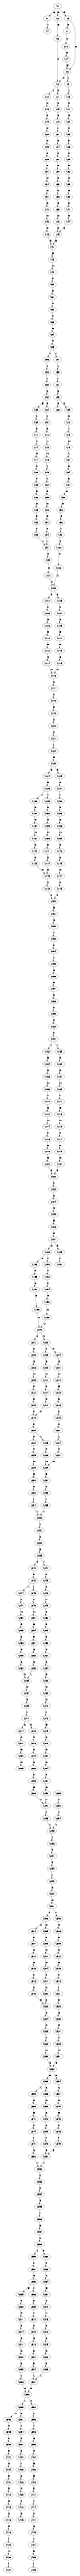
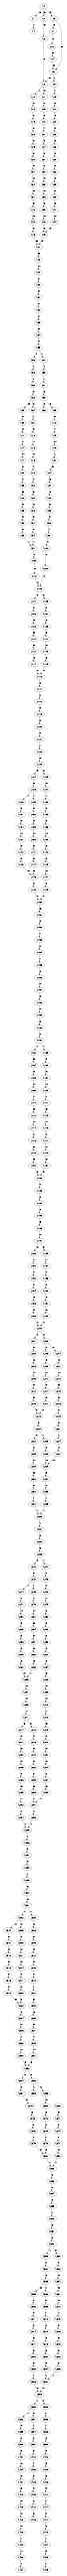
  strict digraph {
    S0
    S1
    S2
    S3
    S4
    S5
    S6
    S7
    S8
    S9
    S10
    S11
    S12
    S13
    S14
    S15
    S16
    S17
    S18
    S19
    S20
    S21
    S22
    S23
    S24
    S25
    S26
    S27
    S28
    S29
    S30
    S31
    S32
    S33
    S34
    S35
    S36
    S37
    S38
    S39
    S40
    S41
    S42
    S43
    S44
    S45
    S46
    S47
    S48
    S49
    S50
    S51
    S52
    S53
    S54
    S55
    S56
    S57
    S58
    S59
    S60
    S61
    S62
    S63
    S64
    S65
    S66
    S69
    S67
    S68
    S70
    S71
    S72
    S73
    S74
    S75
    S76
    S77
    S78
    S79
    S80
    S81
    S82
    S83
    S84
    S85
    S86
    S87
    S88
    S89
    S90
    S91
    S92
    S93
    S94
    S95
    S96
    S97
    S98
    S99
    S100
    S101
    S102
    S103
    S104
    S105
    S106
    S107
    S108
    S109
    S110
    S111
    S112
    S113
    S114
    S115
    S116
    S117
    S118
    S119
    S120
    S121
    S122
    S123
    S124
    S125
    S126
    S127
    S128
    S129
    S130
    S131
    S132
    S133
    S134
    S135
    S136
    S137
    S138
    S139
    S140
    S141
    S142
    S143
    S144
    S145
    S146
    S147
    S148
    S149
    S150
    S151
    S152
    S153
    S154
    S155
    S156
    S157
    S158
    S159
    S160
    S161
    S162
    S163
    S164
    S165
    S166
    S167
    S168
    S169
    S170
    S171
    S172
    S173
    S174
    S175
    S176
    S177
    S178
    S179
    S180
    S181
    S182
    S183
    S184
    S185
    S186
    S187
    S188
    S189
    S190
    S191
    S192
    S193
    S194
    S195
    S196
    S197
    S198
    S199
    S200
    S201
    S202
    S203
    S204
    S205
    S206
    S207
    S208
    S209
    S210
    S211
    S212
    S213
    S214
    S215
    S216
    S217
    S218
    S219
    S220
    S221
    S222
    S223
    S224
    S225
    S226
    S227
    S228
    S229
    S230
    S231
    S232
    S233
    S234
    S235
    S236
    S237
    S238
    S239
    S240
    S241
    S242
    S243
    S244
    S245
    S246
    S247
    S248
    S249
    S250
    S251
    S252
    S253
    S254
    S255
    S256
    S257
    S258
    S259
    S260
    S261
    S262
    S263
    S264
    S265
    S266
    S267
    S268
    S269
    S270
    S271
    S272
    S273
    S274
    S275
    S276
    S277
    S278
    S279
    S280
    S281
    S282
    S283
    S284
    S285
+   S286
    S287
    S288
    S289
    S290
    S291
    S292
    S293
    S294
    S295
    S296
    S297
    S298
    S299
    S300
    S301
    S302
    S303
    S304
    S305
    S306
    S307
    S308
    S309
    S310
    S311
    S312
    S313
    S314
    S315
    S316
    S317
    S318
    S319
    S320
    S321
    S322
    S323
    S324
    S325
    S326
    S327
    S328
    S329
    S330
    S331
    S332
    S333
    S334
    S335
    S336
    S337
    S338
    S339
    S340
    S341
    S342
    S343
    S344
    S345
    S346
    S347
    S348
    S349
    S350
    S351
    S352
    S353
    S354
    S355
    S356
    S357
    S358
    S359
    S360
    S361
    S362
    S363
    S364
    S365
    S366
    S367
    S368
    S369
    S370
    S371
    S372
    S373
    S374
    S375
    S376
    S377
    S378
    S379
    S380
    S381
    S382
    S383
    S384
    S385
    S386
    S387
    S388
    S389
    S390
    S391
    S392
    S393
    S394
    S395
    S396
    S397
    S398
    S399
    S400
    S401
    S402
    S403
    S404
    S405
    S406
    S407
    S408
    S409
    S410
    S411
    S412
    S413
    S414
    S415
    S416
    S417
    S418
    S419
    S420
    S421
    S422
    S423
    S424
    S425
    S0 -> S1 [label=Q]
    S0 -> S2 [label=H]
    S0 -> S3 [label=H]
    S1 -> S4 [label=V]
    S2 -> S5 [label=H]
    S3 -> S6 [label=H]
    S3 -> S7 [label=F]
    S5 -> S8 [label=T]
    S6 -> S8 [label=T]
    S6 -> S9 [label=S]
    S7 -> S10 [label=L]
    S8 -> S11 [label=N]
    S8 -> S12 [label=S]
    S9 -> S13 [label=S]
    S10 -> S14 [label=H]
    S11 -> S15 [label=T]
    S12 -> S16 [label=A]
    S13 -> S17 [label=A]
    S14 -> S6 [label=H]
    S15 -> S18 [label=P]
    S16 -> S19 [label=P]
    S17 -> S20 [label=Q]
    S18 -> S21 [label=V]
    S19 -> S22 [label=A]
    S20 -> S23 [label=A]
    S21 -> S24 [label=P]
    S22 -> S25 [label=A]
    S23 -> S26 [label=P]
    S24 -> S27 [label=T]
    S25 -> S28 [label=T]
    S26 -> S29 [label=A]
    S27 -> S30 [label=D]
    S28 -> S31 [label=E]
    S29 -> S32 [label=D]
    S30 -> S33 [label=K]
    S31 -> S34 [label=K]
    S32 -> S35 [label=K]
    S33 -> S36 [label=K]
    S34 -> S37 [label=K]
    S35 -> S38 [label=K]
    S36 -> S39 [label=R]
    S37 -> S40 [label=R]
    S38 -> S41 [label=R]
    S39 -> S42 [label=H]
    S40 -> S43 [label=H]
    S41 -> S44 [label=H]
    S42 -> S45 [label=R]
    S43 -> S46 [label=R]
    S44 -> S45 [label=R]
    S45 -> S47 [label=H]
    S46 -> S47 [label=H]
    S47 -> S48 [label=E]
    S48 -> S49 [label=M]
    S49 -> S50 [label=L]
    S50 -> S51 [label=R]
    S51 -> S52 [label=Y]
    S52 -> S53 [label=L]
    S53 -> S54 [label=E]
    S54 -> S55 [label=T]
    S55 -> S56 [label=I]
    S55 -> S57 [label=V]
    S56 -> S58 [label=S]
    S57 -> S59 [label=S]
    S58 -> S60 [label=I]
    S59 -> S61 [label=V]
    S60 -> S62 [label=D]
    S61 -> S63 [label=E]
    S62 -> S64 [label=D]
    S62 -> S65 [label=E]
    S63 -> S66 [label=D]
    S63 -> S69 [label=P]
    S64 -> S67 [label=S]
    S65 -> S68 [label=P]
    S69 -> S72 [label=D]
    S67 -> S70 [label=D]
    S68 -> S71 [label=D]
    S70 -> S73 [label=V]
    S71 -> S74 [label=V]
    S72 -> S75 [label=V]
    S73 -> S76 [label=M]
    S74 -> S77 [label=M]
    S75 -> S78 [label=M]
    S76 -> S79 [label=S]
    S77 -> S80 [label=A]
    S78 -> S81 [label=S]
    S79 -> S82 [label=Y]
    S80 -> S83 [label=Y]
    S81 -> S84 [label=F]
    S82 -> S85 [label=E]
    S83 -> S86 [label=E]
    S84 -> S87 [label=E]
    S85 -> S88 [label=K]
    S86 -> S89 [label=K]
    S87 -> S90 [label=Q]
    S88 -> S91 [label=R]
    S89 -> S92 [label=R]
    S90 -> S93 [label=R]
    S91 -> S94 [label=P]
    S92 -> S95 [label=P]
    S93 -> S96 [label=P]
    S94 -> S97 [label=V]
    S95 -> S97 [label=V]
    S96 -> S98 [label=V]
    S97 -> S99 [label=L]
    S98 -> S100 [label=L]
    S99 -> S101 [label=D]
    S100 -> S102 [label=D]
    S101 -> S103 [label=L]
    S102 -> S103 [label=L]
    S103 -> S104 [label=G]
    S103 -> S105 [label=C]
    S104 -> S106 [label=L]
    S105 -> S107 [label=L]
    S106 -> S108 [label=Q]
    S107 -> S109 [label=Q]
    S108 -> S110 [label=E]
    S109 -> S111 [label=E]
    S110 -> S112 [label=N]
    S111 -> S113 [label=N]
    S112 -> S114 [label=G]
    S113 -> S115 [label=G]
    S114 -> S116 [label=W]
    S115 -> S116 [label=W]
    S116 -> S117 [label=D]
    S117 -> S118 [label=L]
    S118 -> S119 [label=R]
    S119 -> S120 [label=A]
    S120 -> S121 [label=T]
    S121 -> S122 [label=I]
    S122 -> S123 [label=H]
    S123 -> S124 [label=R]
    S123 -> S125 [label=Q]
    S124 -> S126 [label=K]
    S125 -> S127 [label=K]
    S126 -> S128 [label=I]
    S126 -> S129 [label=V]
    S127 -> S130 [label=V]
    S128 -> S131 [label=D]
    S129 -> S132 [label=D]
    S130 -> S133 [label=D]
    S131 -> S134 [label=K]
    S132 -> S135 [label=K]
    S133 -> S136 [label=R]
    S134 -> S137 [label=M]
    S135 -> S138 [label=M]
    S136 -> S139 [label=M]
    S137 -> S140 [label=R]
    S138 -> S141 [label=R]
    S139 -> S142 [label=R]
    S140 -> S143 [label=D]
    S141 -> S144 [label=D]
    S142 -> S145 [label=D]
    S143 -> S146 [label=H]
    S144 -> S146 [label=H]
    S145 -> S147 [label=H]
    S146 -> S148 [label=T]
    S147 -> S149 [label=T]
    S148 -> S150 [label=L]
    S149 -> S150 [label=L]
    S150 -> S151 [label=H]
    S151 -> S152 [label=G]
    S152 -> S153 [label=V]
    S153 -> S154 [label=L]
    S154 -> S155 [label=V]
    S155 -> S156 [label=Q]
    S156 -> S157 [label=R]
    S157 -> S158 [label=R]
    S158 -> S159 [label=L]
    S159 -> S160 [label=D]
    S160 -> S161 [label=L]
    S161 -> S162 [label=I]
    S161 -> S163 [label=V]
    S162 -> S164 [label=E]
    S163 -> S165 [label=E]
    S164 -> S166 [label=N]
    S165 -> S167 [label=N]
    S166 -> S168 [label=M]
    S167 -> S169 [label=M]
    S168 -> S170 [label=V]
    S169 -> S171 [label=I]
    S170 -> S172 [label=H]
    S171 -> S173 [label=H]
    S172 -> S174 [label=W]
    S173 -> S175 [label=W]
    S174 -> S176 [label=L]
    S175 -> S177 [label=L]
    S176 -> S178 [label=R]
    S177 -> S179 [label=R]
    S178 -> S180 [label=H]
    S179 -> S181 [label=H]
    S180 -> S182 [label=F]
    S181 -> S182 [label=F]
    S182 -> S183 [label=L]
    S183 -> S184 [label=D]
    S184 -> S185 [label=G]
    S185 -> S186 [label=E]
    S186 -> S187 [label=N]
    S187 -> S188 [label=K]
    S187 -> S189 [label=R]
    S188 -> S190 [label=V]
    S189 -> S191 [label=V]
    S190 -> S192 [label=Y]
-   S188 -> S193 [label=Y]
+   S191 -> S193 [label=Y]
    S192 -> S194 [label=L]
    S193 -> S195 [label=L]
    S194 -> S196 [label=Q]
    S195 -> S197 [label=Q]
    S196 -> S198 [label=K]
    S197 -> S199 [label=K]
    S198 -> S200 [label=W]
    S199 -> S200 [label=W]
    S200 -> S201 [label=L]
    S200 -> S202 [label=M]
    S201 -> S203 [label=T]
    S202 -> S204 [label=A]
    S202 -> S205 [label=T]
    S203 -> S206 [label=G]
    S204 -> S207 [label=G]
    S205 -> S208 [label=G]
    S206 -> S209 [label=W]
    S207 -> S210 [label=W]
    S208 -> S211 [label=W]
    S209 -> S212 [label=D]
    S210 -> S213 [label=E]
    S211 -> S214 [label=D]
    S212 -> S215 [label=R]
    S213 -> S216 [label=R]
    S214 -> S217 [label=R]
    S215 -> S218 [label=L]
    S216 -> S219 [label=L]
    S217 -> S218 [label=L]
    S218 -> S220 [label=T]
    S219 -> S221 [label=T]
    S220 -> S222 [label=A]
    S220 -> S223 [label=S]
    S221 -> S224 [label=S]
    S222 -> S225 [label=T]
    S223 -> S226 [label=T]
    S224 -> S227 [label=T]
    S225 -> S228 [label=M]
    S226 -> S229 [label=M]
    S227 -> S229 [label=M]
    S228 -> S230 [label=E]
    S229 -> S231 [label=E]
    S230 -> S232 [label=T]
    S231 -> S233 [label=T]
    S232 -> S234 [label=I]
    S233 -> S235 [label=I]
    S234 -> S236 [label=V]
    S235 -> S236 [label=V]
    S236 -> S237 [label=S]
    S237 -> S238 [label=D]
    S238 -> S239 [label=E]
    S239 -> S240 [label=T]
    S239 -> S241 [label=V]
    S240 -> S242 [label=P]
    S241 -> S243 [label=P]
    S242 -> S244 [label=V]
    S242 -> S245 [label=I]
    S243 -> S246 [label=L]
    S244 -> S247 [label=I]
    S245 -> S248 [label=V]
    S246 -> S249 [label=V]
    S247 -> S250 [label=M]
    S248 -> S251 [label=M]
    S249 -> S252 [label=T]
    S250 -> S253 [label=E]
    S251 -> S254 [label=E]
    S252 -> S255 [label=E]
    S253 -> S256 [label=F]
    S254 -> S257 [label=F]
    S255 -> S258 [label=F]
    S256 -> S259 [label=Q]
    S257 -> S260 [label=Q]
    S258 -> S261 [label=Q]
    S259 -> S262 [label=G]
    S260 -> S263 [label=G]
    S261 -> S264 [label=G]
    S262 -> S265 [label=K]
    S263 -> S265 [label=S]
    S264 -> S266 [label=R]
    S265 -> S267 [label=N]
    S266 -> S268 [label=N]
    S267 -> S269 [label=K]
    S268 -> S270 [label=K]
    S269 -> S271 [label=V]
    S270 -> S272 [label=I]
    S271 -> S273 [label=N]
    S271 -> S274 [label=G]
    S272 -> S275 [label=H]
    S273 -> S276 [label=A]
    S274 -> S277 [label=A]
    S275 -> S278 [label=A]
    S276 -> S279 [label=N]
    S277 -> S280 [label=H]
    S278 -> S281 [label=N]
    S279 -> S282 [label=K]
    S280 -> S283 [label=K]
    S281 -> S284 [label=K]
    S282 -> S285 [label=L]
+   S283 -> S286 [label=L]
    S284 -> S287 [label=L]
    S285 -> S288 [label=H]
+   S286 -> S289 [label=H]
    S287 -> S290 [label=H]
    S288 -> S291 [label=V]
    S289 -> S292 [label=V]
    S290 -> S291 [label=V]
    S291 -> S293 [label=Y]
    S292 -> S294 [label=Y]
    S293 -> S295 [label=S]
    S294 -> S295 [label=S]
    S295 -> S296 [label=S]
    S296 -> S297 [label=P]
    S297 -> S298 [label=F]
    S298 -> S299 [label=I]
    S299 -> S300 [label=G]
    S300 -> S301 [label=K]
    S301 -> S302 [label=I]
    S301 -> S303 [label=V]
    S302 -> S304 [label=T]
    S302 -> S305 [label=N]
    S303 -> S306 [label=N]
    S304 -> S307 [label=P]
    S305 -> S308 [label=P]
    S306 -> S309 [label=P]
    S307 -> S310 [label=N]
    S308 -> S311 [label=N]
    S309 -> S312 [label=N]
    S310 -> S313 [label=K]
    S311 -> S314 [label=K]
    S312 -> S315 [label=K]
    S313 -> S316 [label=L]
    S314 -> S317 [label=L]
    S315 -> S318 [label=L]
    S316 -> S319 [label=A]
    S317 -> S320 [label=A]
    S318 -> S321 [label=I]
    S319 -> S322 [label=F]
    S320 -> S322 [label=F]
    S321 -> S323 [label=F]
    S322 -> S324 [label=G]
    S323 -> S325 [label=G]
    S324 -> S326 [label=R]
    S325 -> S327 [label=R]
    S326 -> S328 [label=Y]
    S327 -> S329 [label=Y]
    S328 -> S330 [label=W]
    S329 -> S331 [label=W]
    S330 -> S332 [label=G]
    S331 -> S332 [label=G]
    S332 -> S333 [label=E]
    S332 -> S334 [label=D]
    S333 -> S335 [label=S]
    S333 -> S336 [label=C]
    S334 -> S337 [label=C]
-   S335 -> S338 [label=K]
    S336 -> S339 [label=K]
    S337 -> S340 [label=K]
    S338 -> S341 [label=E]
    S339 -> S342 [label=E]
    S340 -> S343 [label=E]
    S341 -> S344 [label=L]
    S342 -> S345 [label=L]
    S343 -> S346 [label=L]
    S344 -> S347 [label=I]
    S345 -> S348 [label=I]
    S346 -> S349 [label=I]
    S347 -> S350 [label=Q]
    S348 -> S351 [label=Q]
    S349 -> S351 [label=Q]
    S350 -> S352 [label=V]
    S351 -> S352 [label=V]
    S352 -> S353 [label=T]
    S353 -> S354 [label=D]
    S354 -> S355 [label=G]
    S355 -> S356 [label=I]
    S356 -> S357 [label=E]
    S357 -> S358 [label=L]
    S358 -> S359 [label=S]
    S358 -> S360 [label=P]
    S359 -> S361 [label=L]
    S360 -> S362 [label=L]
    S361 -> S363 [label=G]
    S362 -> S364 [label=G]
    S363 -> S365 [label=H]
    S363 -> S366 [label=Y]
    S364 -> S367 [label=H]
    S365 -> S368 [label=P]
    S366 -> S369 [label=P]
    S367 -> S370 [label=Q]
    S368 -> S371 [label=A]
    S369 -> S372 [label=V]
    S370 -> S373 [label=V]
    S371 -> S374 [label=T]
    S372 -> S375 [label=T]
    S373 -> S376 [label=T]
    S374 -> S377 [label=G]
    S375 -> S378 [label=G]
    S376 -> S379 [label=G]
    S377 -> S380 [label=R]
    S378 -> S381 [label=R]
    S379 -> S382 [label=R]
    S380 -> S383 [label=F]
    S381 -> S384 [label=F]
    S382 -> S385 [label=F]
    S383 -> S386 [label=S]
    S384 -> S387 [label=S]
    S385 -> S387 [label=S]
    S386 -> S388 [label=A]
    S387 -> S388 [label=A]
    S388 -> S389 [label=I]
    S388 -> S390 [label=L]
    S389 -> S391 [label=A]
    S389 -> S392 [label=V]
    S390 -> S393 [label=V]
    S391 -> S394 [label=S]
    S392 -> S395 [label=A]
    S393 -> S396 [label=V]
    S394 -> S397 [label=L]
    S395 -> S398 [label=L]
    S396 -> S399 [label=G]
    S397 -> S400 [label=F]
    S398 -> S401 [label=F]
    S399 -> S402 [label=K]
    S400 -> S403 [label=I]
    S401 -> S404 [label=K]
    S402 -> S405 [label=E]
    S403 -> S406 [label=F]
    S404 -> S407 [label=R]
    S405 -> S408 [label=E]
    S406 -> S409 [label=A]
    S407 -> S410 [label=F]
    S408 -> S411 [label=R]
    S409 -> S412 [label=C]
    S410 -> S413 [label=K]
    S411 -> S414 [label=V]
    S412 -> S415 [label=Q]
    S413 -> S416 [label=K]
    S414 -> S417 [label=T]
    S416 -> S418 [label=K]
    S417 -> S419 [label=G]
    S418 -> S420 [label=I]
    S419 -> S421 [label=V]
    S420 -> S422 [label=W]
    S421 -> S423 [label=F]
    S422 -> S424 [label=I]
    S423 -> S425 [label=I]
  }
